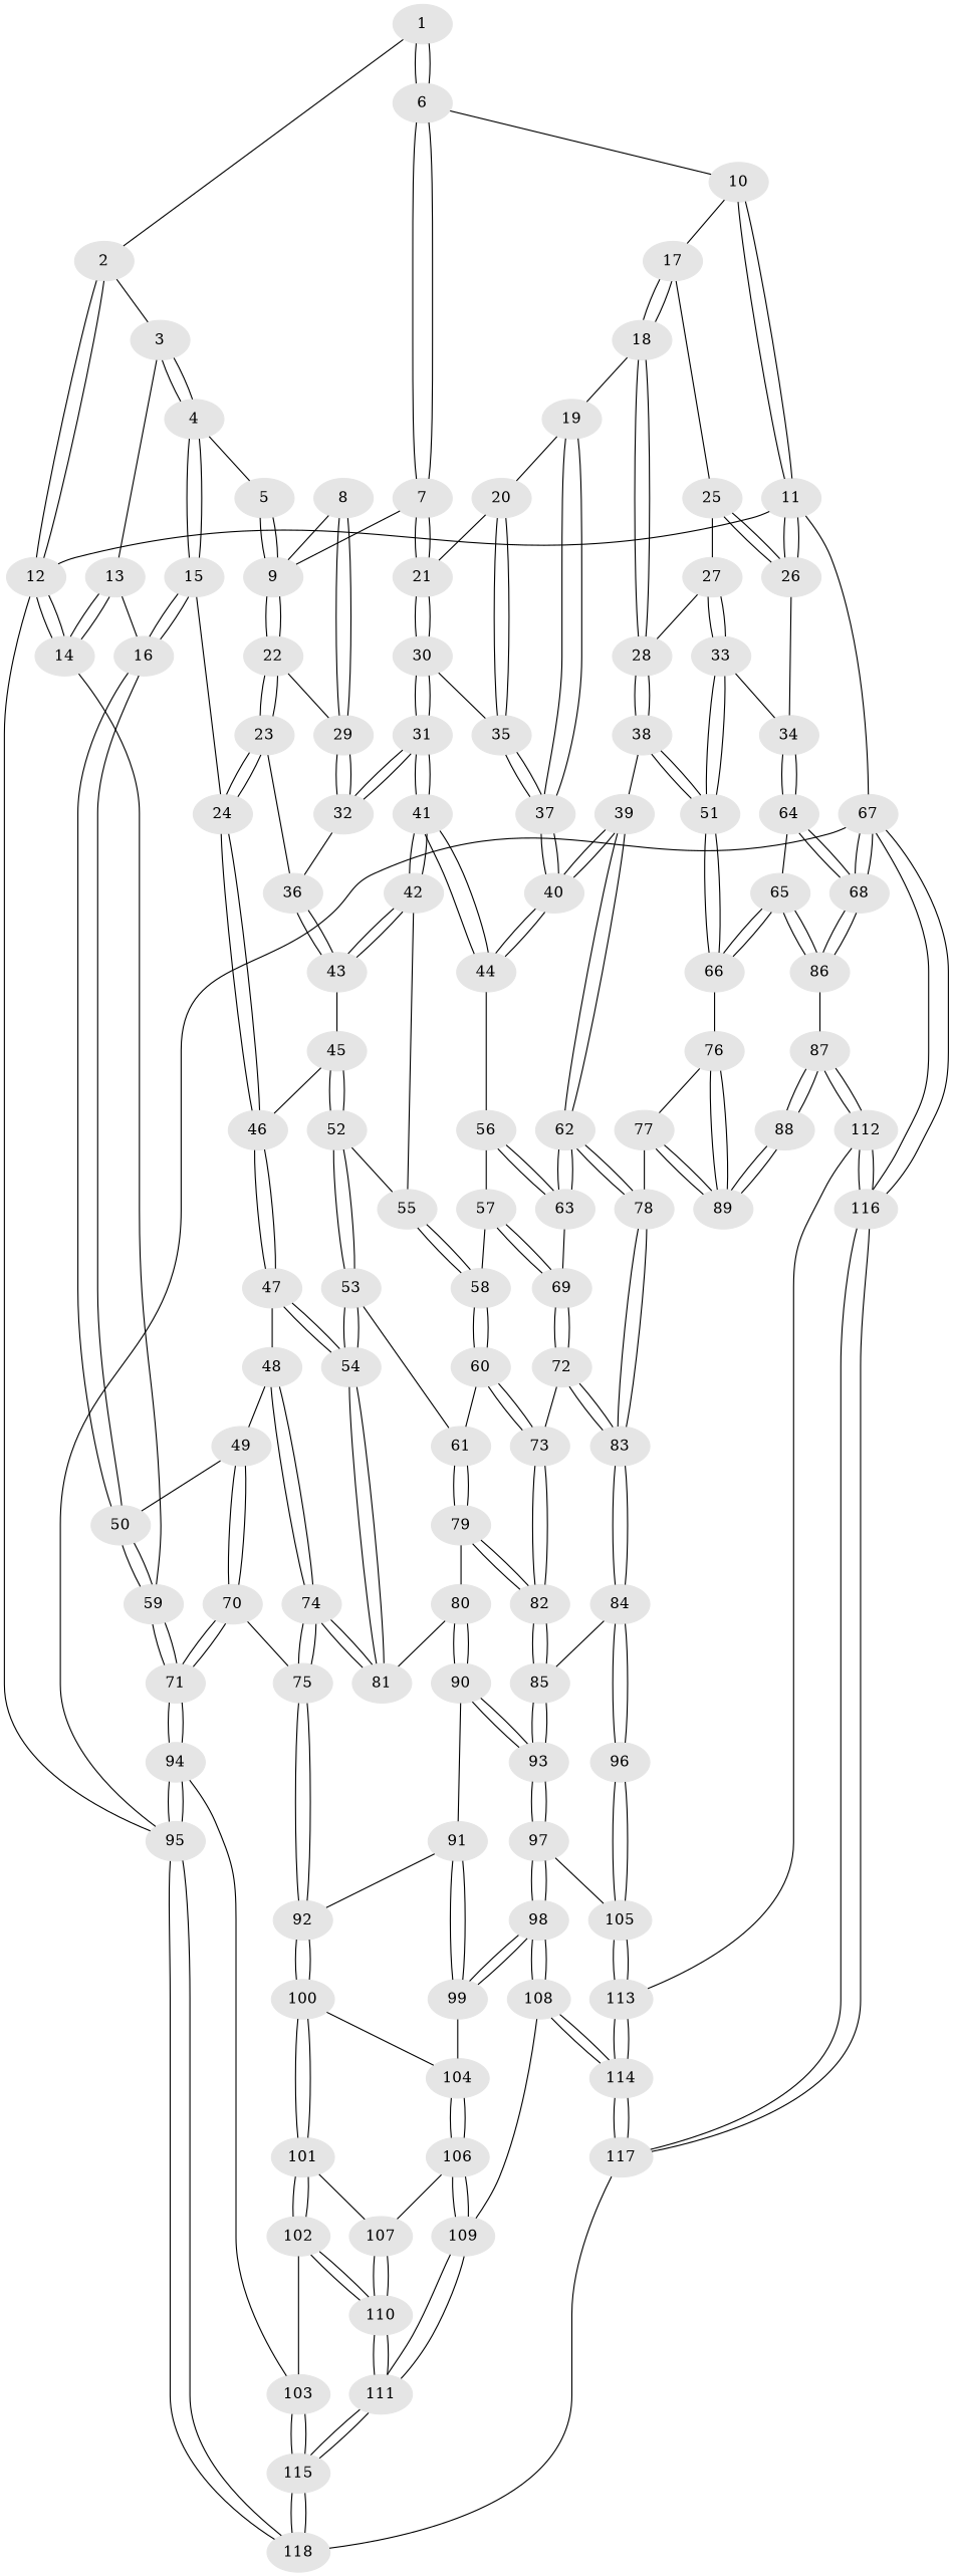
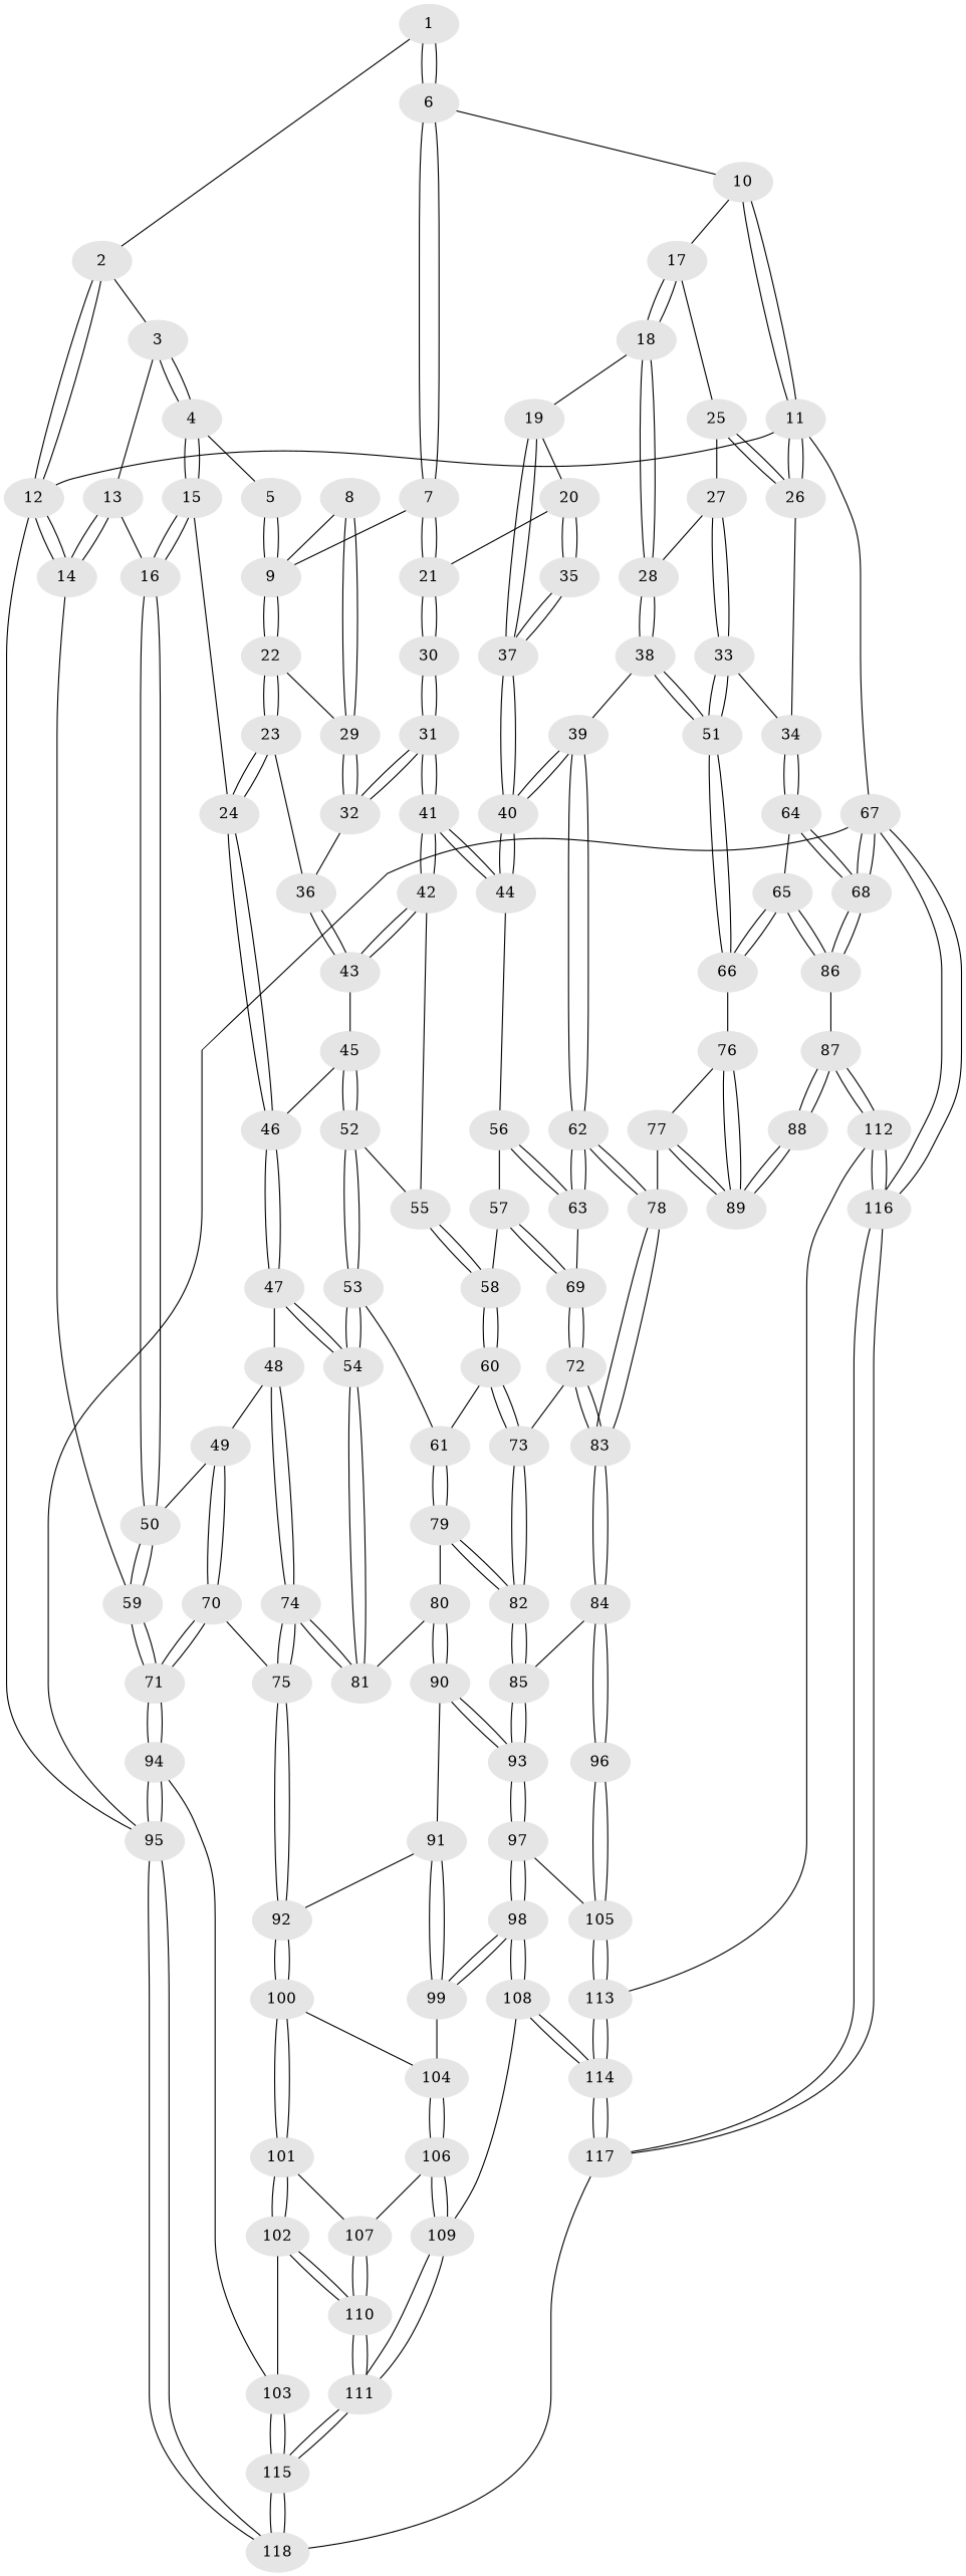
  graph {
    node [color=gray90 style=filled]
    1
    2
    6
    3
    12
    7
    10
    4
    13
    14
    95
    5
    15
    16
    9
    24
    22
    21
    11
    17
    8
    29
    30
    32
    23
    26
    67
    18
    25
    34
    68
    116
    59
    118
    50
    71
    46
    19
    28
    27
    20
    37
    38
    35
    40
    31
    36
    43
    47
    33
    64
    51
    39
    41
    44
    42
    66
    65
    45
    62
    63
    78
    56
    55
    58
    52
    57
    53
    48
    54
    49
    74
    81
    70
    75
    76
    61
    79
    60
    69
    72
    73
    94
    82
    80
    83
    86
    87
    77
    89
    117
    92
    103
    84
    85
    100
    90
    93
    91
    96
    105
    97
    88
    112
    113
    99
    104
    101
    98
    115
    108
    109
    114
    106
    102
    107
    110
    111
    1 -- 2
    1 -- 6
    1 -- 6
    2 -- 3
    2 -- 12
    2 -- 12
    6 -- 7
    6 -- 7
    6 -- 10
    3 -- 4
    3 -- 4
    3 -- 13
    12 -- 14
    12 -- 14
    12 -- 95
    7 -- 9
    7 -- 21
    7 -- 21
    10 -- 11
    10 -- 11
    10 -- 17
    4 -- 5
    4 -- 15
    4 -- 15
    13 -- 14
    13 -- 14
    13 -- 16
    14 -- 59
    95 -- 118
    95 -- 118
    5 -- 9
    5 -- 9
    15 -- 16
    15 -- 16
    15 -- 24
    16 -- 50
    16 -- 50
    9 -- 22
    9 -- 22
    24 -- 46
    24 -- 46
    22 -- 29
    22 -- 23
    22 -- 23
    21 -- 30
    21 -- 30
    11 -- 12
    11 -- 26
    11 -- 26
    11 -- 67
    17 -- 18
    17 -- 18
    17 -- 25
    8 -- 9
    8 -- 29
    8 -- 29
    29 -- 32
    29 -- 32
-   30 -- 35
    30 -- 31
    30 -- 31
    32 -- 36
    23 -- 24
    23 -- 24
    23 -- 36
    26 -- 34
    67 -- 95
    67 -- 68
    67 -- 68
    67 -- 116
    67 -- 116
    18 -- 19
    18 -- 28
    18 -- 28
    25 -- 26
    25 -- 26
    25 -- 27
    34 -- 64
    34 -- 64
    68 -- 86
    68 -- 86
    116 -- 117
    116 -- 117
    59 -- 71
    59 -- 71
    50 -- 59
    50 -- 59
    71 -- 94
    71 -- 94
    46 -- 47
    46 -- 47
    19 -- 20
    19 -- 37
    19 -- 37
    28 -- 38
    28 -- 38
    27 -- 28
    27 -- 33
    27 -- 33
    20 -- 21
    20 -- 35
    20 -- 35
    37 -- 40
    37 -- 40
    38 -- 51
    38 -- 51
    38 -- 39
    35 -- 37
    35 -- 37
    40 -- 44
    40 -- 44
    31 -- 32
    31 -- 32
    31 -- 41
    31 -- 41
    36 -- 43
    36 -- 43
    43 -- 45
    47 -- 48
    47 -- 54
    47 -- 54
    33 -- 34
    33 -- 51
    33 -- 51
    64 -- 68
    64 -- 68
    64 -- 65
    51 -- 66
    51 -- 66
    39 -- 40
    39 -- 40
    39 -- 62
    39 -- 62
    41 -- 44
    41 -- 44
    41 -- 42
    41 -- 42
    44 -- 56
    42 -- 43
    42 -- 43
    42 -- 55
    66 -- 76
    65 -- 66
    65 -- 66
    65 -- 86
    65 -- 86
    45 -- 46
    45 -- 52
    45 -- 52
    62 -- 63
    62 -- 63
    62 -- 78
    62 -- 78
    63 -- 69
    78 -- 83
    78 -- 83
    56 -- 63
    56 -- 63
    56 -- 57
    55 -- 58
    55 -- 58
    58 -- 60
    58 -- 60
    52 -- 55
    52 -- 53
    52 -- 53
    57 -- 58
    57 -- 69
    57 -- 69
    53 -- 54
    53 -- 54
    53 -- 61
    48 -- 49
    48 -- 74
    48 -- 74
    54 -- 81
    54 -- 81
    49 -- 50
    49 -- 70
    49 -- 70
    74 -- 81
    74 -- 81
    74 -- 75
    74 -- 75
    70 -- 71
    70 -- 71
    70 -- 75
    75 -- 92
    75 -- 92
    76 -- 77
    76 -- 89
    76 -- 89
    61 -- 79
    61 -- 79
    79 -- 82
    79 -- 82
    79 -- 80
    60 -- 61
    60 -- 73
    60 -- 73
    69 -- 72
    69 -- 72
    72 -- 73
    72 -- 83
    72 -- 83
    73 -- 82
    73 -- 82
    94 -- 95
    94 -- 95
    94 -- 103
    82 -- 85
    82 -- 85
    80 -- 81
    80 -- 90
    80 -- 90
    83 -- 84
    83 -- 84
    86 -- 87
    87 -- 88
    87 -- 88
    87 -- 112
    87 -- 112
    77 -- 78
    77 -- 89
    77 -- 89
    117 -- 118
    92 -- 100
    92 -- 100
    103 -- 115
    103 -- 115
    84 -- 85
    84 -- 96
    84 -- 96
    85 -- 93
    85 -- 93
    100 -- 104
    100 -- 101
    100 -- 101
    90 -- 93
    90 -- 93
    90 -- 91
    93 -- 97
    93 -- 97
    91 -- 92
    91 -- 99
    91 -- 99
    96 -- 105
    96 -- 105
    105 -- 113
    105 -- 113
    97 -- 105
    97 -- 98
    97 -- 98
    88 -- 89
    88 -- 89
    112 -- 116
    112 -- 116
    112 -- 113
    113 -- 114
    113 -- 114
    99 -- 104
    104 -- 106
    104 -- 106
    101 -- 102
    101 -- 102
    101 -- 107
    98 -- 99
    98 -- 99
    98 -- 108
    98 -- 108
    115 -- 118
    115 -- 118
    108 -- 109
    108 -- 114
    108 -- 114
    109 -- 111
    109 -- 111
    114 -- 117
    114 -- 117
    106 -- 109
    106 -- 109
    106 -- 107
    102 -- 103
    102 -- 110
    102 -- 110
    107 -- 110
    107 -- 110
    110 -- 111
    110 -- 111
    111 -- 115
    111 -- 115
  }
